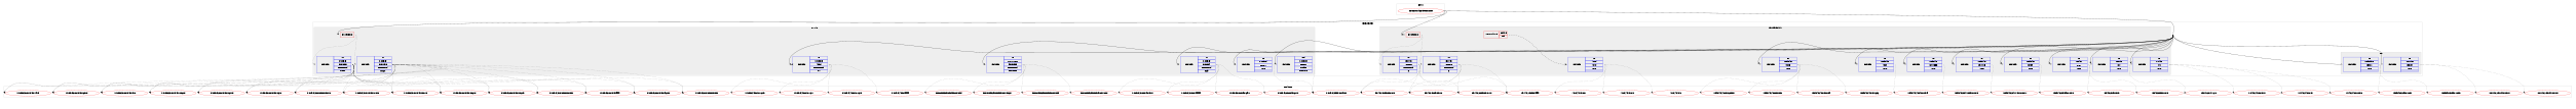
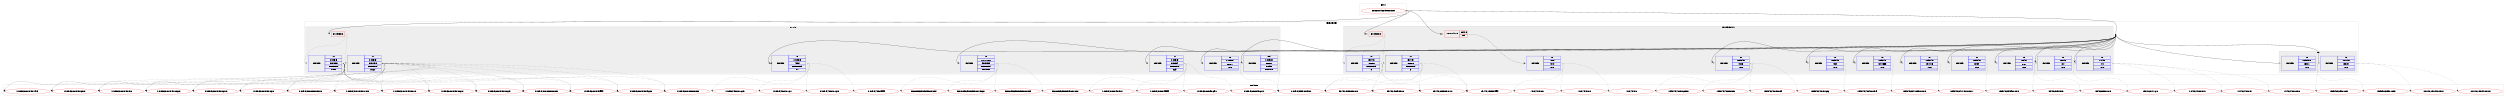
  digraph {
    compound=true
    concentrate=true
    fontname=Helvetica
    fontsize=10
    newrank=true
    rankdir=TB
    ranksep=1.5
    node [color=red fontname=Helvetica fontsize=10]
    edge [arrowhead=vee headport=w style=dotted tailport=e weight=100]
    n1 [label="games-puzzle/enigma-1.21-r3" width=4]
    n2 [color=blue label=<<TABLE BORDER="0" CELLBORDER="1" CELLSPACING="0" CELLPADDING="4" WIDTH="220"><TR><TD ROWSPAN="6" CELLPADDING="30">pack_dep</TD></TR><TR><TD WIDTH="110">no</TD></TR><TR><TD>sys-devel</TD></TR><TR><TD>automake</TD></TR><TR><TD>greaterequal</TD></TR><TR><TD>1.16.1</TD></TR></TABLE>> shape=none]
    n3 [color=blue label=<<TABLE BORDER="0" CELLBORDER="1" CELLSPACING="0" CELLPADDING="4" WIDTH="220"><TR><TD ROWSPAN="6" CELLPADDING="30">pack_dep</TD></TR><TR><TD WIDTH="110">no</TD></TR><TR><TD>sys-devel</TD></TR><TR><TD>automake</TD></TR><TR><TD>greaterequal</TD></TR><TR><TD>1.15.1</TD></TR></TABLE>> shape=none]
    n4 [label=<<TABLE BORDER="0" CELLBORDER="1" CELLSPACING="0" CELLPADDING="4"><TR><TD CELLPADDING="10">any_of_group</TD></TR></TABLE>> shape=none]
    n5 [color=blue label=<<TABLE BORDER="0" CELLBORDER="1" CELLSPACING="0" CELLPADDING="4" WIDTH="220"><TR><TD ROWSPAN="6" CELLPADDING="30">pack_dep</TD></TR><TR><TD WIDTH="110">no</TD></TR><TR><TD>app-portage</TD></TR><TR><TD>elt-patches</TD></TR><TR><TD>greaterequal</TD></TR><TR><TD>20170815</TD></TR></TABLE>> shape=none]
    n6 [color=blue label=<<TABLE BORDER="0" CELLBORDER="1" CELLSPACING="0" CELLPADDING="4" WIDTH="220"><TR><TD ROWSPAN="6" CELLPADDING="30">pack_dep</TD></TR><TR><TD WIDTH="110">no</TD></TR><TR><TD>sys-devel</TD></TR><TR><TD>autoconf</TD></TR><TR><TD>greaterequal</TD></TR><TR><TD>2.69</TD></TR></TABLE>> shape=none]
    n7 [color=blue label=<<TABLE BORDER="0" CELLBORDER="1" CELLSPACING="0" CELLPADDING="4" WIDTH="220"><TR><TD ROWSPAN="6" CELLPADDING="30">pack_dep</TD></TR><TR><TD WIDTH="110">no</TD></TR><TR><TD>sys-devel</TD></TR><TR><TD>gettext</TD></TR><TR><TD>none</TD></TR><TR><TD></TD></TR></TABLE>> shape=none]
    n8 [color=blue label=<<TABLE BORDER="0" CELLBORDER="1" CELLSPACING="0" CELLPADDING="4" WIDTH="220"><TR><TD ROWSPAN="6" CELLPADDING="30">pack_dep</TD></TR><TR><TD WIDTH="110">no</TD></TR><TR><TD>sys-devel</TD></TR><TR><TD>libtool</TD></TR><TR><TD>greaterequal</TD></TR><TR><TD>2.4</TD></TR></TABLE>> shape=none]
    n9 [color=blue label=<<TABLE BORDER="0" CELLBORDER="1" CELLSPACING="0" CELLPADDING="4" WIDTH="220"><TR><TD ROWSPAN="6" CELLPADDING="30">pack_dep</TD></TR><TR><TD WIDTH="110">weak</TD></TR><TR><TD>sys-devel</TD></TR><TR><TD>gettext</TD></TR><TR><TD>smaller</TD></TR><TR><TD>0.18.1.1-r3</TD></TR></TABLE>> shape=none]
    n10 [color=blue label=<<TABLE BORDER="0" CELLBORDER="1" CELLSPACING="0" CELLPADDING="4" WIDTH="220"><TR><TD ROWSPAN="6" CELLPADDING="30">pack_dep</TD></TR><TR><TD WIDTH="110">no</TD></TR><TR><TD>virtual</TD></TR><TR><TD>libintl</TD></TR><TR><TD>none</TD></TR><TR><TD></TD></TR></TABLE>> shape=none]
    n11 [label=<<TABLE BORDER="0" CELLBORDER="1" CELLSPACING="0" CELLPADDING="4"><TR><TD ROWSPAN="3" CELLPADDING="10">use_conditional</TD></TR><TR><TD>positive</TD></TR><TR><TD>curl</TD></TR></TABLE>> shape=none]
    n12 [color=blue label=<<TABLE BORDER="0" CELLBORDER="1" CELLSPACING="0" CELLPADDING="4" WIDTH="220"><TR><TD ROWSPAN="6" CELLPADDING="30">pack_dep</TD></TR><TR><TD WIDTH="110">no</TD></TR><TR><TD>dev-libs</TD></TR><TR><TD>xerces-c</TD></TR><TR><TD>greaterequal</TD></TR><TR><TD>3</TD></TR></TABLE>> shape=none]
    n13 [color=blue label=<<TABLE BORDER="0" CELLBORDER="1" CELLSPACING="0" CELLPADDING="4" WIDTH="220"><TR><TD ROWSPAN="6" CELLPADDING="30">pack_dep</TD></TR><TR><TD WIDTH="110">no</TD></TR><TR><TD>dev-libs</TD></TR><TR><TD>xerces-c</TD></TR><TR><TD>greaterequal</TD></TR><TR><TD>3</TD></TR></TABLE>> shape=none]
    n14 [label=<<TABLE BORDER="0" CELLBORDER="1" CELLSPACING="0" CELLPADDING="4"><TR><TD CELLPADDING="10">any_of_group</TD></TR></TABLE>> shape=none]
    n15 [color=blue label=<<TABLE BORDER="0" CELLBORDER="1" CELLSPACING="0" CELLPADDING="4" WIDTH="220"><TR><TD ROWSPAN="6" CELLPADDING="30">pack_dep</TD></TR><TR><TD WIDTH="110">no</TD></TR><TR><TD>media-libs</TD></TR><TR><TD>libpng</TD></TR><TR><TD>none</TD></TR><TR><TD></TD></TR></TABLE>> shape=none]
    n16 [color=blue label=<<TABLE BORDER="0" CELLBORDER="1" CELLSPACING="0" CELLPADDING="4" WIDTH="220"><TR><TD ROWSPAN="6" CELLPADDING="30">pack_dep</TD></TR><TR><TD WIDTH="110">no</TD></TR><TR><TD>media-libs</TD></TR><TR><TD>libsdl</TD></TR><TR><TD>none</TD></TR><TR><TD></TD></TR></TABLE>> shape=none]
    n17 [color=blue label=<<TABLE BORDER="0" CELLBORDER="1" CELLSPACING="0" CELLPADDING="4" WIDTH="220"><TR><TD ROWSPAN="6" CELLPADDING="30">pack_dep</TD></TR><TR><TD WIDTH="110">no</TD></TR><TR><TD>media-libs</TD></TR><TR><TD>sdl-image</TD></TR><TR><TD>none</TD></TR><TR><TD></TD></TR></TABLE>> shape=none]
    n18 [color=blue label=<<TABLE BORDER="0" CELLBORDER="1" CELLSPACING="0" CELLPADDING="4" WIDTH="220"><TR><TD ROWSPAN="6" CELLPADDING="30">pack_dep</TD></TR><TR><TD WIDTH="110">no</TD></TR><TR><TD>media-libs</TD></TR><TR><TD>sdl-mixer</TD></TR><TR><TD>none</TD></TR><TR><TD></TD></TR></TABLE>> shape=none]
    n19 [color=blue label=<<TABLE BORDER="0" CELLBORDER="1" CELLSPACING="0" CELLPADDING="4" WIDTH="220"><TR><TD ROWSPAN="6" CELLPADDING="30">pack_dep</TD></TR><TR><TD WIDTH="110">no</TD></TR><TR><TD>media-libs</TD></TR><TR><TD>sdl-ttf</TD></TR><TR><TD>none</TD></TR><TR><TD></TD></TR></TABLE>> shape=none]
    n20 [color=blue label=<<TABLE BORDER="0" CELLBORDER="1" CELLSPACING="0" CELLPADDING="4" WIDTH="220"><TR><TD ROWSPAN="6" CELLPADDING="30">pack_dep</TD></TR><TR><TD WIDTH="110">no</TD></TR><TR><TD>net-libs</TD></TR><TR><TD>enet</TD></TR><TR><TD>none</TD></TR><TR><TD></TD></TR></TABLE>> shape=none]
    n21 [color=blue label=<<TABLE BORDER="0" CELLBORDER="1" CELLSPACING="0" CELLPADDING="4" WIDTH="220"><TR><TD ROWSPAN="6" CELLPADDING="30">pack_dep</TD></TR><TR><TD WIDTH="110">no</TD></TR><TR><TD>net-misc</TD></TR><TR><TD>curl</TD></TR><TR><TD>none</TD></TR><TR><TD></TD></TR></TABLE>> shape=none]
    n22 [color=blue label=<<TABLE BORDER="0" CELLBORDER="1" CELLSPACING="0" CELLPADDING="4" WIDTH="220"><TR><TD ROWSPAN="6" CELLPADDING="30">pack_dep</TD></TR><TR><TD WIDTH="110">no</TD></TR><TR><TD>sys-libs</TD></TR><TR><TD>zlib</TD></TR><TR><TD>none</TD></TR><TR><TD></TD></TR></TABLE>> shape=none]
    n23 [color=blue label=<<TABLE BORDER="0" CELLBORDER="1" CELLSPACING="0" CELLPADDING="4" WIDTH="220"><TR><TD ROWSPAN="6" CELLPADDING="30">pack_dep</TD></TR><TR><TD WIDTH="110">no</TD></TR><TR><TD>media-fonts</TD></TR><TR><TD>dejavu</TD></TR><TR><TD>none</TD></TR><TR><TD></TD></TR></TABLE>> shape=none]
    n24 [color=blue label=<<TABLE BORDER="0" CELLBORDER="1" CELLSPACING="0" CELLPADDING="4" WIDTH="220"><TR><TD ROWSPAN="6" CELLPADDING="30">pack_dep</TD></TR><TR><TD WIDTH="110">no</TD></TR><TR><TD>x11-misc</TD></TR><TR><TD>xdg-utils</TD></TR><TR><TD>none</TD></TR><TR><TD></TD></TR></TABLE>> shape=none]
    n25 [label="sys-devel/automake-1.10.3-r3" width=4]
    n26 [label="sys-devel/automake-1.11.6-r3" width=4]
    n27 [label="sys-devel/automake-1.12.6-r2" width=4]
    n28 [label="sys-devel/automake-1.13.4-r2" width=4]
    n29 [label="sys-devel/automake-1.14.1-r2" width=4]
    n30 [label="sys-devel/automake-1.15.1-r2" width=4]
    n31 [label="sys-devel/automake-1.16-r2" width=4]
    n32 [label="sys-devel/automake-1.16.1-r1" width=4]
    n33 [label="sys-devel/automake-1.4_p6-r2" width=4]
    n34 [label="sys-devel/automake-1.5-r2" width=4]
    n35 [label="sys-devel/automake-1.6.3-r2" width=4]
    n36 [label="sys-devel/automake-1.7.9-r3" width=4]
    n37 [label="sys-devel/automake-1.8.5-r5" width=4]
    n38 [label="sys-devel/automake-1.9.6-r5" width=4]
    n39 [label="sys-devel/automake-9999" width=4]
    n40 [label="app-portage/elt-patches-20170317" width=4]
    n41 [label="app-portage/elt-patches-20170422" width=4]
    n42 [label="app-portage/elt-patches-20170815" width=4]
    n43 [label="app-portage/elt-patches-20170826.1" width=4]
    n44 [label="sys-devel/autoconf-2.13-r1" width=4]
    n45 [label="sys-devel/autoconf-2.64-r1" width=4]
    n46 [label="sys-devel/autoconf-2.69-r4" width=4]
    n47 [label="sys-devel/autoconf-9999" width=4]
    n48 [label="sys-devel/gettext-0.19.8.1" width=4]
    n49 [label="sys-devel/libtool-2.4.6-r3" width=4]
    n50 [label="sys-devel/libtool-2.4.6-r4" width=4]
    n51 [label="sys-devel/libtool-2.4.6-r5" width=4]
    n52 [label="sys-devel/libtool-9999" width=4]
    n53 [label="dev-libs/xerces-c-3.1.4-r1" width=4]
    n54 [label="dev-libs/xerces-c-3.2.2" width=4]
    n55 [label="dev-libs/xerces-c-3.2.2-r1" width=4]
    n56 [label="dev-libs/xerces-c-9999" width=4]
    n57 [label="virtual/libintl-0" width=4]
    n58 [label="virtual/libintl-0-r1" width=4]
    n59 [label="virtual/libintl-0-r2" width=4]
    n60 [label="media-libs/sdl-image-1.2.12-r2" width=4]
    n61 [label="media-libs/libpng-1.2.59" width=4]
    n62 [label="media-libs/libpng-1.5.30" width=4]
    n63 [label="media-libs/libpng-1.6.35-r1" width=4]
    n64 [label="media-libs/libpng-1.6.36" width=4]
    n65 [label="media-libs/libsdl-1.2.15-r9" width=4]
    n66 [label="media-libs/sdl-mixer-1.2.12-r4" width=4]
    n67 [label="x11-misc/xdg-utils-1.1.1-r1" width=4]
    n68 [label="x11-misc/xdg-utils-1.1.3-r1" width=4]
    n69 [label="media-libs/sdl-ttf-2.0.11-r1" width=4]
    n70 [label="net-libs/enet-1.2.2-r1" width=4]
    n71 [label="net-libs/enet-1.3.13" width=4]
    n72 [label="net-misc/curl-7.64.0" width=4]
    n73 [label="sys-libs/zlib-1.2.11" width=4]
    n74 [label="sys-libs/zlib-1.2.11-r1" width=4]
    n75 [label="sys-libs/zlib-1.2.11-r2" width=4]
    n76 [label="media-fonts/dejavu-2.35" width=4]
    n77 [label="media-fonts/dejavu-2.37" width=4]
    subgraph cluster_1 {
      color=gray
      label=<<i>ebuild</i>>
      rank=same
      n1
    }
    subgraph cluster_2 {
      color=gray
      label=<<i>dependencies</i>>
      subgraph cluster_3 {
        color=gray
        fillcolor="#eeeeee"
        label=<<i>compile</i>>
        style=filled
        subgraph sub_4 {
          color=gray
          fillcolor="#eeeeee"
          label=<<i>compile</i>>
          style=filled
          n4
          subgraph sub_5 {
            color=gray
            fillcolor="#eeeeee"
            label=<<i>compile</i>>
            style=filled
            n2
          }
          subgraph sub_6 {
            color=gray
            fillcolor="#eeeeee"
            label=<<i>compile</i>>
            style=filled
            n3
          }
        }
        subgraph sub_7 {
          color=gray
          fillcolor="#eeeeee"
          label=<<i>compile</i>>
          style=filled
          n5
        }
        subgraph sub_8 {
          color=gray
          fillcolor="#eeeeee"
          label=<<i>compile</i>>
          style=filled
          n6
        }
        subgraph sub_9 {
          color=gray
          fillcolor="#eeeeee"
          label=<<i>compile</i>>
          style=filled
          n7
        }
        subgraph sub_10 {
          color=gray
          fillcolor="#eeeeee"
          label=<<i>compile</i>>
          style=filled
          n8
        }
        subgraph sub_11 {
          color=gray
          fillcolor="#eeeeee"
          label=<<i>compile</i>>
          style=filled
          n9
        }
      }
      subgraph cluster_12 {
        color=gray
        fillcolor="#eeeeee"
        label=<<i>compile and run</i>>
        style=filled
        subgraph sub_13 {
          color=gray
          fillcolor="#eeeeee"
          label=<<i>compile and run</i>>
          style=filled
          n11
          subgraph sub_14 {
            color=gray
            fillcolor="#eeeeee"
            label=<<i>compile and run</i>>
            style=filled
            n10
          }
        }
        subgraph sub_15 {
          color=gray
          fillcolor="#eeeeee"
          label=<<i>compile and run</i>>
          style=filled
          n14
          subgraph sub_16 {
            color=gray
            fillcolor="#eeeeee"
            label=<<i>compile and run</i>>
            style=filled
            n12
          }
          subgraph sub_17 {
            color=gray
            fillcolor="#eeeeee"
            label=<<i>compile and run</i>>
            style=filled
            n13
          }
        }
        subgraph sub_18 {
          color=gray
          fillcolor="#eeeeee"
          label=<<i>compile and run</i>>
          style=filled
          n15
        }
        subgraph sub_19 {
          color=gray
          fillcolor="#eeeeee"
          label=<<i>compile and run</i>>
          style=filled
          n16
        }
        subgraph sub_20 {
          color=gray
          fillcolor="#eeeeee"
          label=<<i>compile and run</i>>
          style=filled
          n17
        }
        subgraph sub_21 {
          color=gray
          fillcolor="#eeeeee"
          label=<<i>compile and run</i>>
          style=filled
          n18
        }
        subgraph sub_22 {
          color=gray
          fillcolor="#eeeeee"
          label=<<i>compile and run</i>>
          style=filled
          n19
        }
        subgraph sub_23 {
          color=gray
          fillcolor="#eeeeee"
          label=<<i>compile and run</i>>
          style=filled
          n20
        }
        subgraph sub_24 {
          color=gray
          fillcolor="#eeeeee"
          label=<<i>compile and run</i>>
          style=filled
          n21
        }
        subgraph sub_25 {
          color=gray
          fillcolor="#eeeeee"
          label=<<i>compile and run</i>>
          style=filled
          n22
        }
      }
      subgraph cluster_26 {
        color=gray
        fillcolor="#eeeeee"
        label=<<i>run</i>>
        style=filled
        subgraph sub_27 {
          color=gray
          fillcolor="#eeeeee"
          label=<<i>run</i>>
          style=filled
          n23
        }
        subgraph sub_28 {
          color=gray
          fillcolor="#eeeeee"
          label=<<i>run</i>>
          style=filled
          n24
        }
      }
    }
    subgraph cluster_29 {
      color=gray
      label=<<i>candidates</i>>
      rank=same
      subgraph sub_30 {
        color=black
        label=<<i>candidates</i>>
        nodesep=1
        rank=same
        n25
        n26
        n27
        n28
        n29
        n30
        n31
        n32
        n33
        n34
        n35
        n36
        n37
        n38
        n39
      }
      subgraph sub_31 {
        color=black
        label=<<i>candidates</i>>
        nodesep=1
        rank=same
        n25
        n26
        n27
        n28
        n29
        n30
        n31
        n32
        n33
        n34
        n35
        n36
        n37
        n38
        n39
      }
      subgraph sub_32 {
        color=black
        label=<<i>candidates</i>>
        nodesep=1
        rank=same
        n40
        n41
        n42
        n43
      }
      subgraph sub_33 {
        color=black
        label=<<i>candidates</i>>
        nodesep=1
        rank=same
        n44
        n45
        n46
        n47
      }
      subgraph sub_34 {
        color=black
        label=<<i>candidates</i>>
        nodesep=1
        rank=same
        n48
      }
      subgraph sub_35 {
        color=black
        label=<<i>candidates</i>>
        nodesep=1
        rank=same
        n49
        n50
        n51
        n52
      }
      subgraph sub_36 {
        color=black
        label=<<i>candidates</i>>
        nodesep=1
        rank=same
        n48
      }
      subgraph sub_37 {
        color=black
        label=<<i>candidates</i>>
        nodesep=1
        rank=same
        n53
        n54
        n55
        n56
      }
      subgraph sub_38 {
        color=black
        label=<<i>candidates</i>>
        nodesep=1
        rank=same
        n53
        n54
        n55
        n56
      }
      subgraph sub_39 {
        color=black
        label=<<i>candidates</i>>
        nodesep=1
        rank=same
        n57
        n58
        n59
      }
      subgraph sub_40 {
        color=black
        label=<<i>candidates</i>>
        nodesep=1
        rank=same
        n60
      }
      subgraph sub_41 {
        color=black
        label=<<i>candidates</i>>
        nodesep=1
        rank=same
        n61
        n62
        n63
        n64
      }
      subgraph sub_42 {
        color=black
        label=<<i>candidates</i>>
        nodesep=1
        rank=same
        n65
      }
      subgraph sub_43 {
        color=black
        label=<<i>candidates</i>>
        nodesep=1
        rank=same
        n66
      }
      subgraph sub_44 {
        color=black
        label=<<i>candidates</i>>
        nodesep=1
        rank=same
        n67
        n68
      }
      subgraph sub_45 {
        color=black
        label=<<i>candidates</i>>
        nodesep=1
        rank=same
        n69
      }
      subgraph sub_46 {
        color=black
        label=<<i>candidates</i>>
        nodesep=1
        rank=same
        n70
        n71
      }
      subgraph sub_47 {
        color=black
        label=<<i>candidates</i>>
        nodesep=1
        rank=same
        n72
      }
      subgraph sub_48 {
        color=black
        label=<<i>candidates</i>>
        nodesep=1
        rank=same
        n73
        n74
        n75
      }
      subgraph sub_49 {
        color=black
        label=<<i>candidates</i>>
        nodesep=1
        rank=same
        n76
        n77
      }
    }
    n1 -> n4 [style=solid weight=20]
    n1 -> n5 [style=solid weight=20]
    n1 -> n6 [style=solid weight=20]
    n1 -> n7 [style=solid weight=20]
    n1 -> n8 [style=solid weight=20]
    n1 -> n9 [style=solid weight=20]
+   n1 -> n11 [arrowhead=odotvee style=solid weight=20]
    n1 -> n14 [arrowhead=odotvee style=solid weight=20]
    n1 -> n15 [arrowhead=odotvee style=solid weight=20]
    n1 -> n16 [arrowhead=odotvee style=solid weight=20]
    n1 -> n17 [arrowhead=odotvee style=solid weight=20]
    n1 -> n18 [arrowhead=odotvee style=solid weight=20]
    n1 -> n19 [arrowhead=odotvee style=solid weight=20]
    n1 -> n20 [arrowhead=odotvee style=solid weight=20]
    n1 -> n21 [arrowhead=odotvee style=solid weight=20]
    n1 -> n22 [arrowhead=odotvee style=solid weight=20]
    n1 -> n23 [arrowhead=odot style=solid weight=20]
    n1 -> n24 [arrowhead=odot style=solid weight=20]
    n2 -> n25
    n2 -> n26
    n2 -> n27
    n2 -> n28
    n2 -> n29
    n2 -> n30
    n2 -> n31
    n2 -> n32
    n2 -> n33
    n2 -> n34
    n2 -> n35
    n2 -> n36
    n2 -> n37
    n2 -> n38
    n2 -> n39
    n3 -> n25
    n3 -> n26
    n3 -> n27
    n3 -> n28
    n3 -> n29
    n3 -> n30
    n3 -> n31
    n3 -> n32
    n3 -> n33
    n3 -> n34
    n3 -> n35
    n3 -> n36
    n3 -> n37
    n3 -> n38
    n3 -> n39
    n4 -> n2 [arrowhead=oinv weight=20]
    n4 -> n3 [arrowhead=oinv weight=20]
    n5 -> n40
    n5 -> n41
    n5 -> n42
    n5 -> n43
    n6 -> n44
    n6 -> n45
    n6 -> n46
    n6 -> n47
    n7 -> n48
    n8 -> n49
    n8 -> n50
    n8 -> n51
    n8 -> n52
    n9 -> n48
    n10 -> n57
    n10 -> n58
    n10 -> n59
    n11 -> n10 [style=dashed weight=20]
    n12 -> n53
    n12 -> n54
    n12 -> n55
    n12 -> n56
    n13 -> n53
    n13 -> n54
    n13 -> n55
    n13 -> n56
    n14 -> n12 [arrowhead=oinv weight=20]
    n14 -> n13 [arrowhead=oinv weight=20]
    n15 -> n61
    n15 -> n62
    n15 -> n63
    n15 -> n64
    n16 -> n65
    n17 -> n60
    n18 -> n66
    n19 -> n69
    n20 -> n70
    n20 -> n71
    n21 -> n72
    n22 -> n73
    n22 -> n74
    n22 -> n75
    n23 -> n76
    n23 -> n77
    n24 -> n67
    n24 -> n68
  }
